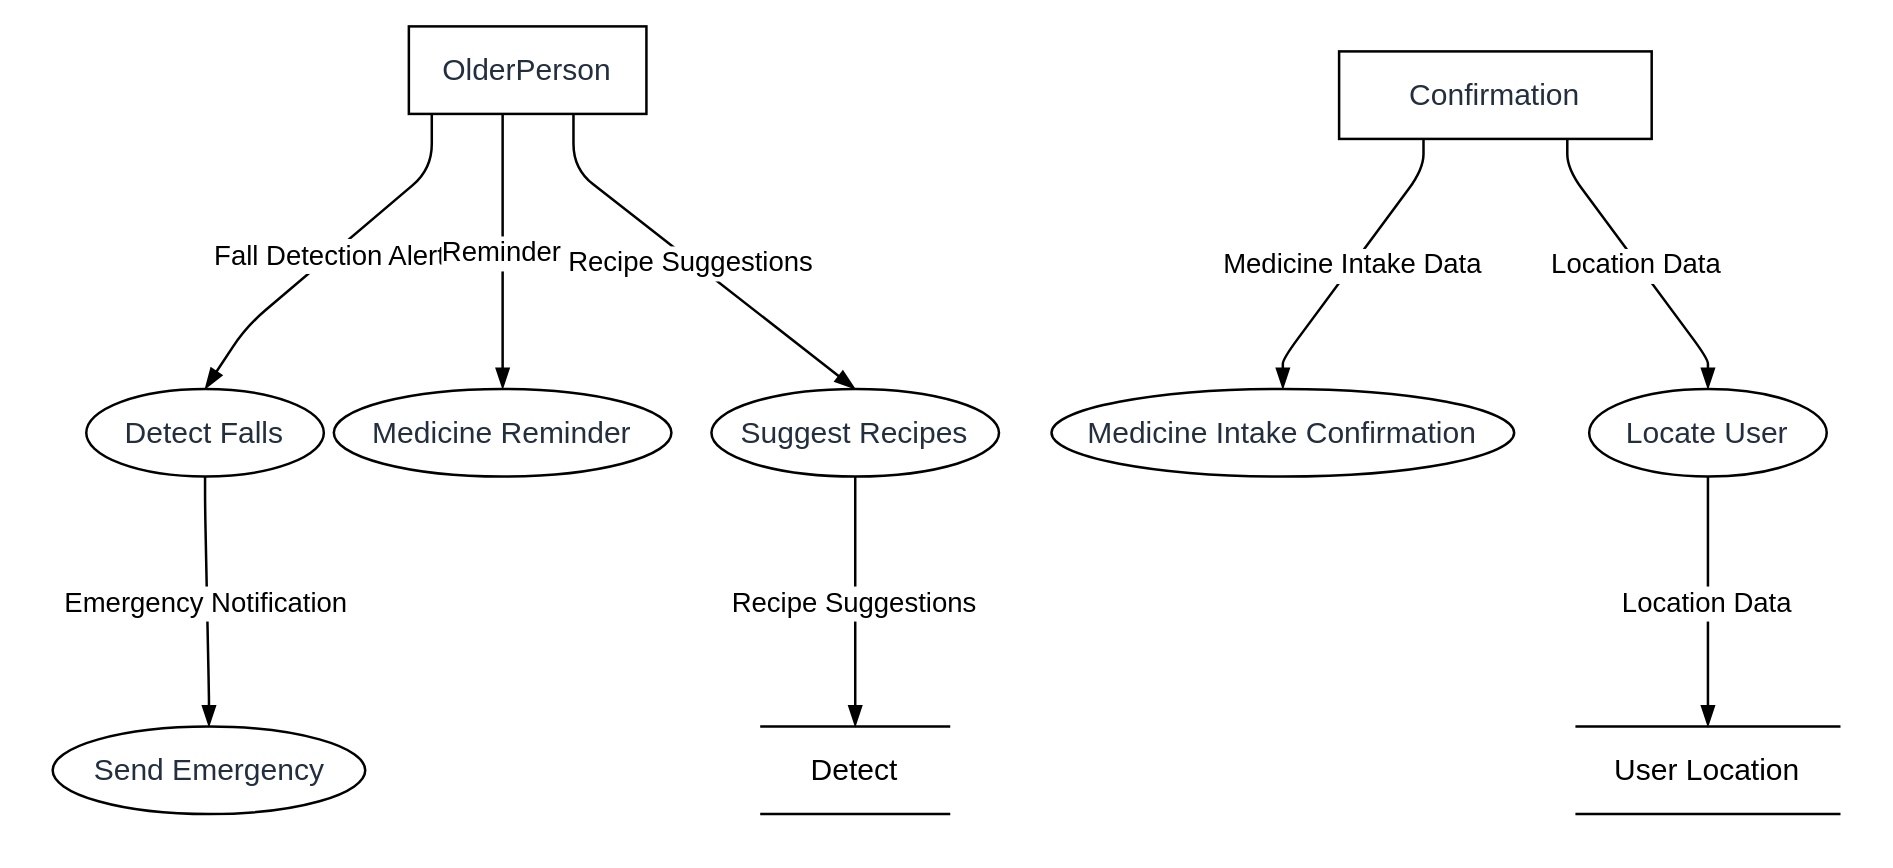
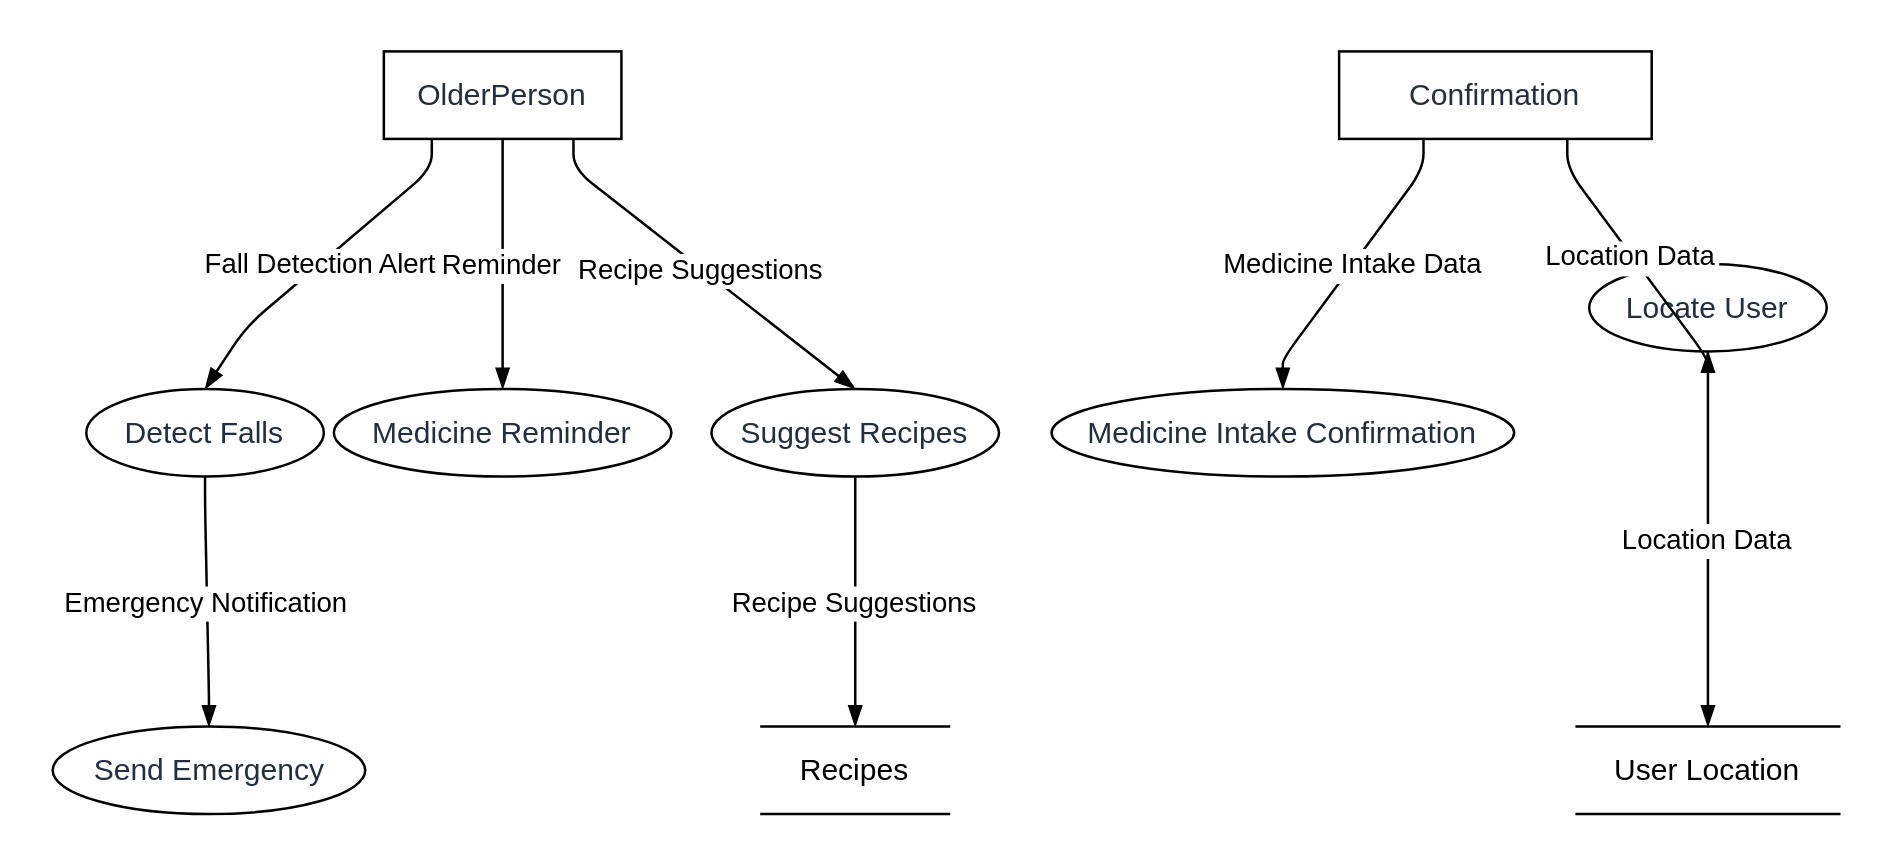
  <mxCell id="0" />
  <mxCell id="1" parent="0" />
- <mxCell id="2" value="OlderPerson" style="shape=rectangle;whiteSpace=wrap;html=1;fillColor=#ffffff;strokeColor=#000000;align=center;verticalAlign=middle;fontColor=#232F3E;" parent="1" vertex="1"><mxGeometry x="163" y="10" width="95" height="35" as="geometry" /></mxCell>
+ <mxCell id="2" value="OlderPerson" style="shape=rectangle;whiteSpace=wrap;html=1;fillColor=#ffffff;strokeColor=#000000;align=center;verticalAlign=middle;fontColor=#232F3E;" parent="1" vertex="1"><mxGeometry x="153" width="95" height="35" as="geometry" y="20" /></mxCell>
  <mxCell id="3" value="Confirmation" style="shape=rectangle;whiteSpace=wrap;html=1;fillColor=#ffffff;strokeColor=#000000;align=center;verticalAlign=middle;fontColor=#232F3E;" parent="1" vertex="1"><mxGeometry x="535" width="125" height="35" as="geometry" y="20" /></mxCell>
  <mxCell id="4" value="Detect Falls" style="shape=ellipse;perimeter=ellipsePerimeter;whiteSpace=wrap;html=1;fillColor=#ffffff;strokeColor=#000000;align=center;verticalAlign=middle;fontColor=#232F3E;" parent="1" vertex="1"><mxGeometry x="34" y="155" width="95" height="35" as="geometry" /></mxCell>
  <mxCell id="5" value="Send Emergency" style="shape=ellipse;perimeter=ellipsePerimeter;whiteSpace=wrap;html=1;fillColor=#ffffff;strokeColor=#000000;align=center;verticalAlign=middle;fontColor=#232F3E;" parent="1" vertex="1"><mxGeometry x="20.562" y="290" width="125" height="35" as="geometry" /></mxCell>
  <mxCell id="6" value="Medicine Reminder" style="shape=ellipse;perimeter=ellipsePerimeter;whiteSpace=wrap;html=1;fillColor=#ffffff;strokeColor=#000000;align=center;verticalAlign=middle;fontColor=#232F3E;" parent="1" vertex="1"><mxGeometry x="133" y="155" width="135" height="35" as="geometry" /></mxCell>
  <mxCell id="7" value="Medicine Intake Confirmation" style="shape=ellipse;perimeter=ellipsePerimeter;whiteSpace=wrap;html=1;fillColor=#ffffff;strokeColor=#000000;align=center;verticalAlign=middle;fontColor=#232F3E;" parent="1" vertex="1"><mxGeometry x="420" y="155" width="185" height="35" as="geometry" /></mxCell>
  <mxCell id="8" value="Suggest Recipes" style="shape=ellipse;perimeter=ellipsePerimeter;whiteSpace=wrap;html=1;fillColor=#ffffff;strokeColor=#000000;align=center;verticalAlign=middle;fontColor=#232F3E;" parent="1" vertex="1"><mxGeometry x="284" y="155" width="115" height="35" as="geometry" /></mxCell>
- <mxCell id="9" value="Detect" style="html=1;dashed=0;whiteSpace=wrap;shape=partialRectangle;right=0;left=0;" parent="1" vertex="1"><mxGeometry x="304" y="290" width="75" height="35" as="geometry" /></mxCell>
- <mxCell id="10" value="Locate User" style="shape=ellipse;perimeter=ellipsePerimeter;whiteSpace=wrap;html=1;fillColor=#ffffff;strokeColor=#000000;align=center;verticalAlign=middle;fontColor=#232F3E;" parent="1" vertex="1"><mxGeometry x="635" y="155" width="95" height="35" as="geometry" /></mxCell>
+ <mxCell id="9" value="Recipes" style="html=1;dashed=0;whiteSpace=wrap;shape=partialRectangle;right=0;left=0;" parent="1" vertex="1"><mxGeometry x="304" y="290" width="75" height="35" as="geometry" /></mxCell>
+ <mxCell id="10" value="Locate User" style="shape=ellipse;perimeter=ellipsePerimeter;whiteSpace=wrap;html=1;fillColor=#ffffff;strokeColor=#000000;align=center;verticalAlign=middle;fontColor=#232F3E;" parent="1" vertex="1"><mxGeometry x="635" y="105" width="95" height="35" as="geometry" /></mxCell>
  <mxCell id="11" value="User Location" style="html=1;dashed=0;whiteSpace=wrap;shape=partialRectangle;right=0;left=0;" parent="1" vertex="1"><mxGeometry x="630" y="290" width="105" height="35" as="geometry" /></mxCell>
  <mxCell id="12" value="Fall Detection Alert" style="endArrow=blockThin;endFill=1;fontSize=11;orthogonal=1;noEdgeStyle=1;entryX=0.5;entryY=0;entryDx=0;entryDy=0;" parent="1" source="2" target="4" edge="1"><mxGeometry relative="1" as="geometry"><Array as="points"><mxPoint x="172.167" y="67" /><mxPoint x="98" y="130" /></Array></mxGeometry></mxCell>
  <mxCell id="13" value="Emergency Notification" style="endArrow=blockThin;endFill=1;fontSize=11;orthogonal=1;noEdgeStyle=1;" parent="1" source="4" target="5" edge="1"><mxGeometry relative="1" as="geometry"><Array as="points"><mxPoint x="81.5" y="202" /><mxPoint x="83.062" y="278" /></Array></mxGeometry></mxCell>
  <mxCell id="14" value="Reminder" style="endArrow=blockThin;endFill=1;fontSize=11;orthogonal=1;noEdgeStyle=1;" parent="1" source="2" target="6" edge="1"><mxGeometry relative="1" as="geometry"><Array as="points"><mxPoint x="200.5" y="69" /><mxPoint x="200.5" y="143" /></Array></mxGeometry></mxCell>
  <mxCell id="15" value="Medicine Intake Data" style="endArrow=blockThin;endFill=1;fontSize=11;orthogonal=1;noEdgeStyle=1;" parent="1" source="3" target="7" edge="1"><mxGeometry relative="1" as="geometry"><Array as="points"><mxPoint x="568.75" y="67" /><mxPoint x="512.5" y="143" /></Array></mxGeometry></mxCell>
  <mxCell id="16" value="Recipe Suggestions" style="endArrow=blockThin;endFill=1;fontSize=11;orthogonal=1;noEdgeStyle=1;entryX=0.5;entryY=0;entryDx=0;entryDy=0;" parent="1" source="2" target="8" edge="1"><mxGeometry relative="1" as="geometry"><Array as="points"><mxPoint x="228.833" y="67" /></Array></mxGeometry></mxCell>
  <mxCell id="17" value="Recipe Suggestions" style="endArrow=blockThin;endFill=1;fontSize=11;orthogonal=1;noEdgeStyle=1;" parent="1" source="8" target="9" edge="1"><mxGeometry relative="1" as="geometry"><Array as="points"><mxPoint x="341.5" y="202" /><mxPoint x="341.5" y="278" /></Array></mxGeometry></mxCell>
  <mxCell id="18" value="Location Data" style="endArrow=blockThin;endFill=1;fontSize=11;orthogonal=1;noEdgeStyle=1;" parent="1" source="3" target="10" edge="1"><mxGeometry relative="1" as="geometry"><Array as="points"><mxPoint x="626.25" y="67" /><mxPoint x="682.5" y="143" /></Array></mxGeometry></mxCell>
  <mxCell id="19" value="Location Data" style="endArrow=blockThin;endFill=1;fontSize=11;orthogonal=1;noEdgeStyle=1;" parent="1" source="10" target="11" edge="1"><mxGeometry relative="1" as="geometry"><Array as="points"><mxPoint x="682.5" y="202" /><mxPoint x="682.5" y="278" /></Array></mxGeometry></mxCell>
